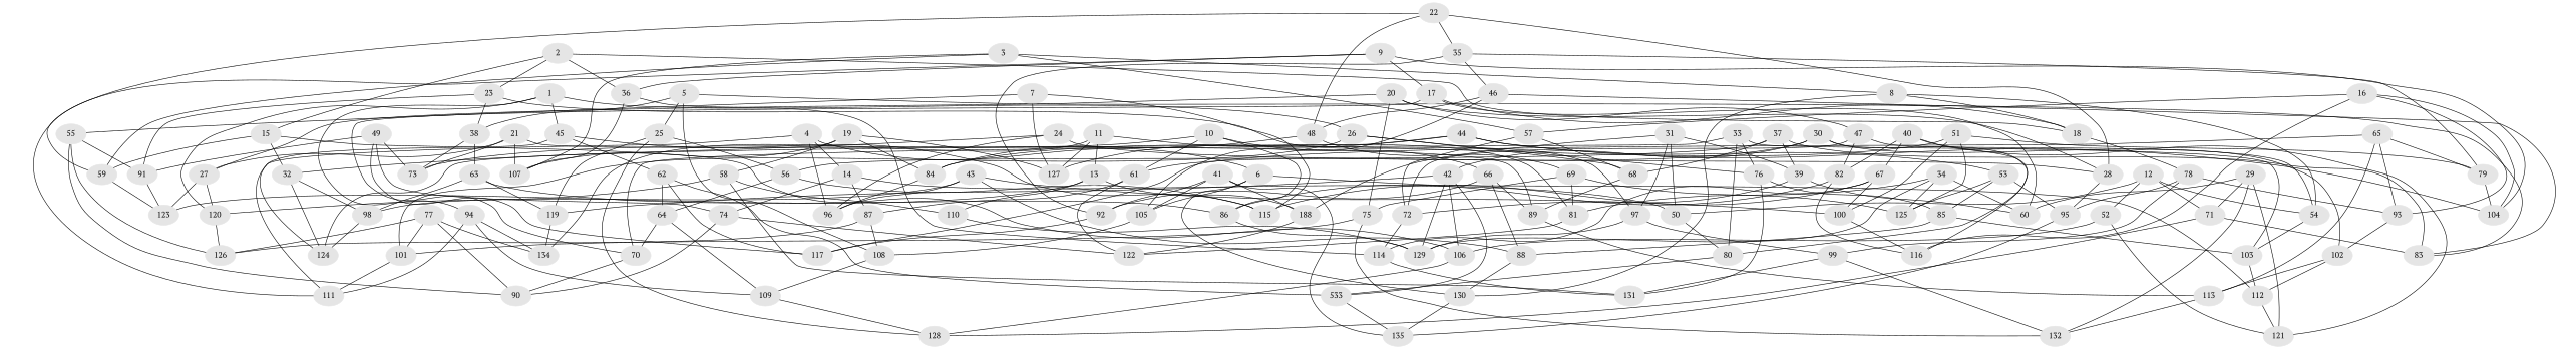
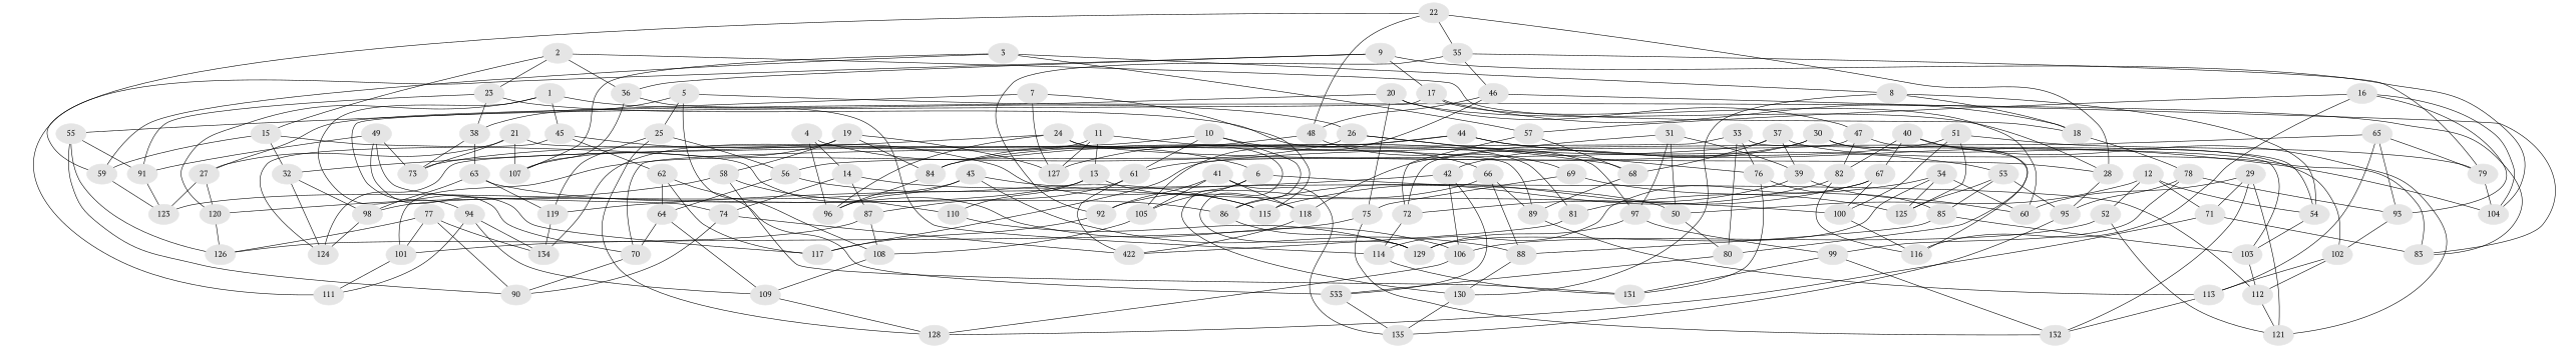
  graph {
    fontname="PT Serif"
    node [color=gray90 fontname="PT Serif" style=filled]
    edge [fontname="PT Serif"]
    1
    26
    45
    94
    120
    68
    76
    101
    115
    124
    62
    111
    134
    109
    126
    2
    15
    18
    23
    36
    59
    32
    106
    78
    38
    91
    97
    107
    114
    3
    8
    57
    130
    54
    72
    123
    4
    6
    14
    96
    105
    112
    50
    74
    87
    5
    25
    83
    108
    56
    119
    128
    73
    63
    121
    135
    7
    55
    127
    52
    90
    103
    9
    17
    104
    60
    70
    10
    61
    66
    86
-   122
+   122 [label=422]
    89
    92
    88
    129
    11
    13
    81
    110
-   118 [label=188]
+   118
    12
    71
    80
    98
    16
    93
    116
    102
    95
    99
    19
    58
    84
    131
    20
    27
    28
    47
    75
    82
    132
    21
    113
    22
    35
    48
    46
    79
    69
    24
    64
    85
    29
    30
    42
    n117 [label=533]
    31
    39
    33
    34
    125
    117
    37
    40
    67
    100
    41
    43
    44
    53
    49
    51
    65
    77
    1 -- 26
    1 -- 45
    1 -- 94
    1 -- 120
    26 -- 68
    26 -- 76
    26 -- 101
    45 -- 115
    45 -- 124
    45 -- 62
    94 -- 111
    94 -- 134
    94 -- 109
    120 -- 126
    68 -- 89
    76 -- 131
    76 -- 85
    101 -- 111
    62 -- 64
    62 -- n117
    62 -- 117
    109 -- 128
    2 -- 15
    2 -- 18
    2 -- 23
    2 -- 36
    15 -- 59
    15 -- 32
    15 -- 106
    18 -- 78
    23 -- 38
    23 -- 91
    23 -- 97
    36 -- 107
    36 -- 114
    59 -- 123
    32 -- 124
    32 -- 98
    106 -- 128
    78 -- 93
    78 -- 95
    78 -- 99
    38 -- 73
    38 -- 63
    91 -- 123
    97 -- 129
    97 -- 99
    114 -- 131
    3 -- 59
    3 -- 107
    3 -- 8
    3 -- 57
    8 -- 18
    8 -- 130
    8 -- 54
    57 -- 68
    57 -- 72
    130 -- 135
    54 -- 103
    72 -- 114
-   4 -- 111
    4 -- 6
    4 -- 14
    4 -- 96
    6 -- 130
    6 -- 105
    6 -- 112
    14 -- 50
    14 -- 74
    14 -- 87
    105 -- 108
    112 -- 121
    50 -- 80
    74 -- 90
    74 -- 122
    87 -- 126
    87 -- 108
    5 -- 38
    5 -- 25
    5 -- 83
    5 -- 108
    25 -- 56
    25 -- 119
    25 -- 128
    108 -- 109
    56 -- 115
    56 -- 64
    119 -- 134
    63 -- 119
    63 -- 86
    63 -- 98
    7 -- 115
    7 -- 55
    7 -- 127
    55 -- 126
    55 -- 91
    55 -- 90
    52 -- 106
    52 -- 121
    103 -- 112
    9 -- 111
    9 -- 36
    9 -- 17
    9 -- 104
    17 -- 18
    17 -- 60
    17 -- 70
    70 -- 90
    10 -- 73
    10 -- 61
    10 -- 66
    10 -- 86
    61 -- 87
    61 -- 122
    66 -- 89
    66 -- 92
    66 -- 88
    86 -- 129
    89 -- 113
    92 -- 117
    88 -- 130
    11 -- 134
    11 -- 127
    11 -- 13
    11 -- 81
    13 -- 123
    13 -- 110
    13 -- 118
    81 -- 122
    110 -- 129
    118 -- 122
    12 -- 54
    12 -- 50
    12 -- 52
    12 -- 71
    71 -- 83
    71 -- 128
    80 -- n117
    98 -- 124
    16 -- 57
    16 -- 104
    16 -- 93
    16 -- 116
    93 -- 102
    102 -- 112
    102 -- 113
    95 -- 135
    99 -- 131
    99 -- 132
    19 -- 107
    19 -- 127
    19 -- 58
    19 -- 84
    58 -- 120
    58 -- 110
    58 -- 131
    84 -- 96
    20 -- 27
    20 -- 28
    20 -- 47
    20 -- 75
    27 -- 120
    27 -- 123
    28 -- 95
    47 -- 54
    47 -- 72
    47 -- 82
    75 -- 101
    75 -- 132
    82 -- 86
    82 -- 116
    21 -- 107
    21 -- 73
    21 -- 89
    21 -- 27
    113 -- 132
    22 -- 59
    22 -- 28
    22 -- 35
    22 -- 48
    35 -- 92
    35 -- 46
    35 -- 79
    48 -- 84
    48 -- 69
    46 -- 105
    46 -- 83
    46 -- 48
    79 -- 104
-   69 -- 81
    69 -- 75
    69 -- 125
    24 -- 32
    24 -- 96
-   42 -- 129
+   24 -- 129
    24 -- 28
    64 -- 109
    64 -- 70
    85 -- 103
    85 -- 88
    29 -- 121
    29 -- 60
    29 -- 71
    29 -- 132
    30 -- 61
    30 -- 116
    30 -- 102
    30 -- 42
    42 -- 106
    42 -- 119
    42 -- n117
    n117 -- 135
    31 -- 97
    31 -- 50
    31 -- 118
    31 -- 39
    39 -- 72
    39 -- 60
    33 -- 76
    33 -- 103
    33 -- 70
    33 -- 80
    34 -- 60
    34 -- 129
    34 -- 81
    34 -- 125
    37 -- 68
    37 -- 83
    37 -- 56
    37 -- 39
    40 -- 121
    40 -- 80
    40 -- 82
    40 -- 67
    67 -- 115
    67 -- 114
    67 -- 100
    100 -- 116
    41 -- 105
    41 -- 135
    41 -- 92
    41 -- 118
    43 -- 96
    43 -- 88
    43 -- 98
    43 -- 100
    44 -- 124
    44 -- 127
    44 -- 104
    44 -- 53
    53 -- 95
    53 -- 85
    53 -- 125
    49 -- 91
    49 -- 74
    49 -- 73
    49 -- 117
    51 -- 84
    51 -- 79
    51 -- 125
    51 -- 100
    65 -- 93
    65 -- 113
    65 -- 79
    65 -- 117
    77 -- 101
    77 -- 134
    77 -- 126
    77 -- 90
  }
